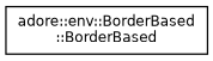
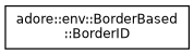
  digraph {
    rankdir=LR
-   n1 [color=black fillcolor=white fontname=Helvetica fontsize=10 height=0.2 label="adore::env::BorderBased\l::BorderBased" shape=record style=filled width=0.4]
+   n1 [color=black fillcolor=white fontname=Helvetica fontsize=10 height=0.2 label="adore::env::BorderBased\l::BorderID" shape=record style=filled width=0.4]
  }
